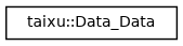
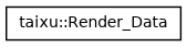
  digraph {
    rankdir=LR
-   n1 [color=black fillcolor=white fontname=Helvetica fontsize=10 height=0.2 label="taixu::Data_Data" shape=record style=filled width=0.4]
+   n1 [color=black fillcolor=white fontname=Helvetica fontsize=10 height=0.2 label="taixu::Render_Data" shape=record style=filled width=0.4]
  }
